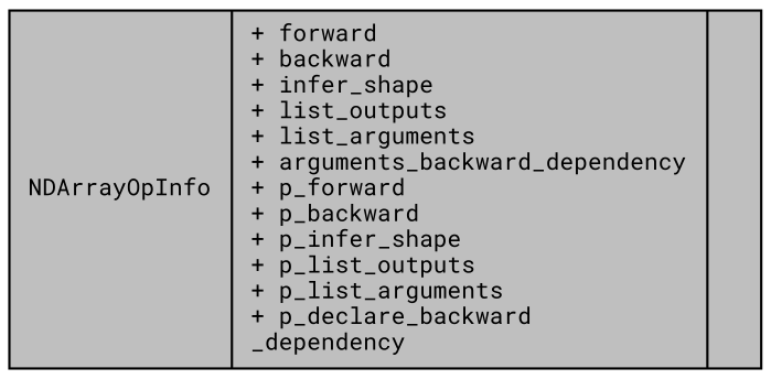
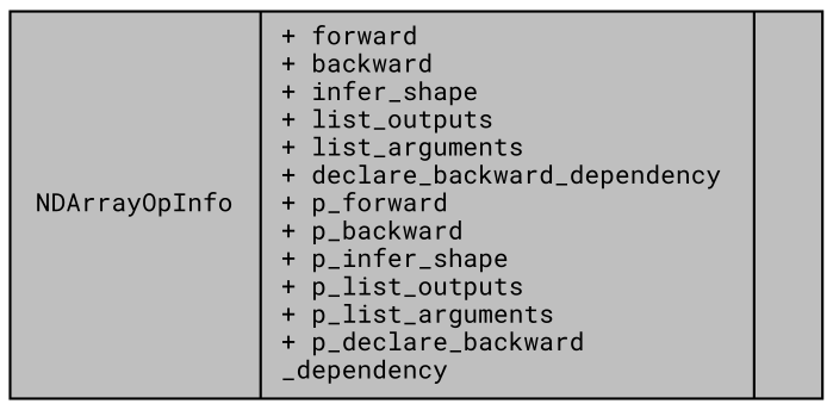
  digraph {
    rankdir=LR
    fontname="Roboto Mono"
-   n1 [color=black fillcolor=grey75 fontcolor=black fontname="Roboto Mono" fontsize=10 height=0.2 label="{NDArrayOpInfo\n|+ forward\l+ backward\l+ infer_shape\l+ list_outputs\l+ list_arguments\l+ arguments_backward_dependency\l+ p_forward\l+ p_backward\l+ p_infer_shape\l+ p_list_outputs\l+ p_list_arguments\l+ p_declare_backward\l_dependency\l|}" shape=record style=filled width=0.4]
+   n1 [color=black fillcolor=grey75 fontcolor=black fontname="Roboto Mono" fontsize=10 height=0.2 label="{NDArrayOpInfo\n|+ forward\l+ backward\l+ infer_shape\l+ list_outputs\l+ list_arguments\l+ declare_backward_dependency\l+ p_forward\l+ p_backward\l+ p_infer_shape\l+ p_list_outputs\l+ p_list_arguments\l+ p_declare_backward\l_dependency\l|}" shape=record style=filled width=0.4]
  }
